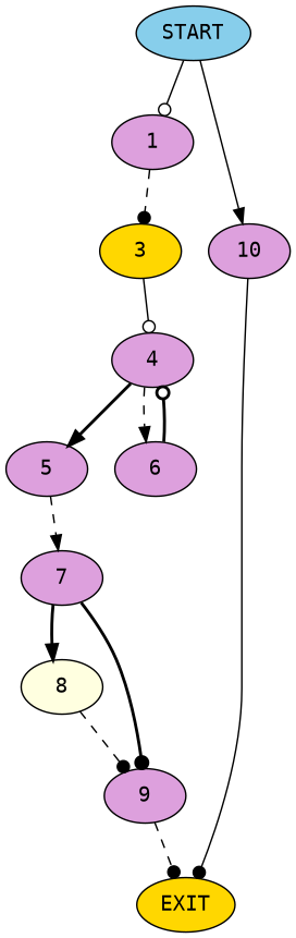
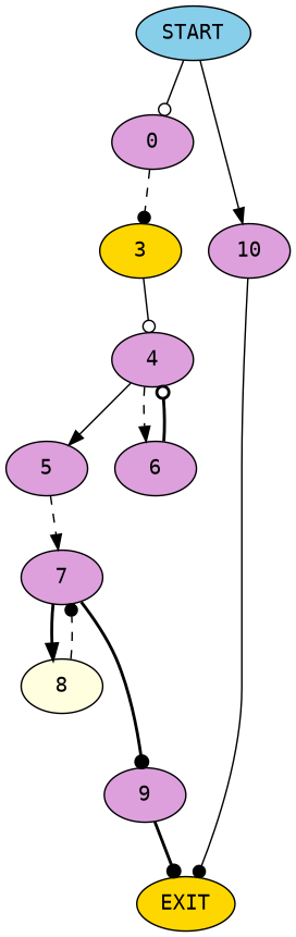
  digraph {
    fontname="DejaVu Sans Mono"
    node [fillcolor=plum fontname="DejaVu Sans Mono" style=filled]
    edge [arrowhead=normal fontname="DejaVu Sans Mono" style=solid]
    n1 [fillcolor=skyblue label=START]
-   1
+   1 [label=0]
    10
    3 [fillcolor=gold]
    n5 [fillcolor=gold label=EXIT]
    4
    5
    6
    7
    8 [fillcolor=lightyellow]
    9
    n1 -> 1 [arrowhead=odot]
    n1 -> 10
    1 -> 3 [arrowhead=dot style=dashed]
    10 -> n5 [arrowhead=dot]
    3 -> 4 [arrowhead=odot]
-   4 -> 5 [style=bold]
+   4 -> 5
    4 -> 6 [style=dashed]
    5 -> 7 [style=dashed]
    6 -> 4 [arrowhead=odot style=bold]
    7 -> 8 [style=bold]
    7 -> 9 [arrowhead=dot style=bold]
-   8 -> 9 [arrowhead=dot style=dashed]
-   9 -> n5 [arrowhead=dot style=dashed]
+   8 -> 7 [arrowhead=dot style=dashed]
+   9 -> n5 [arrowhead=dot style=bold]
  }
